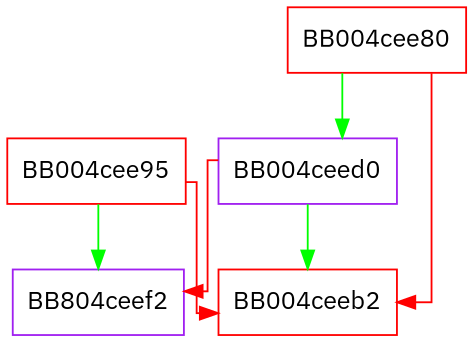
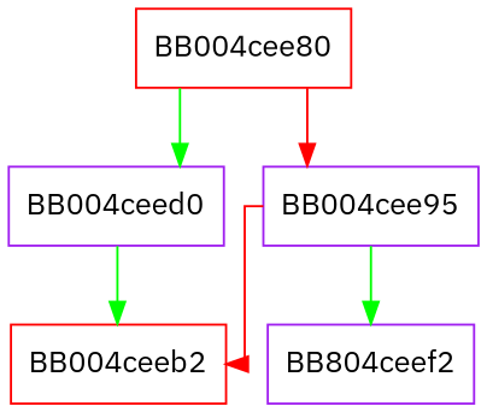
  digraph {
    fontname="IBM Plex Sans"
    splines=ortho
    node [color=purple fontname="IBM Plex Sans" shape=box]
    edge [color=green fontname="IBM Plex Sans"]
    BB004cee80 [color=red]
    BB004ceed0
-   BB004cee95 [color=red]
+   BB004cee95
    n4 [label=BB804ceef2]
    BB004ceeb2 [color=red]
    BB004cee80 -> BB004ceed0
-   BB004cee80 -> BB004ceeb2 [color=red]
-   BB004ceed0 -> n4 [color=red]
+   BB004cee80 -> BB004cee95 [color=red]
    BB004ceed0 -> BB004ceeb2
    BB004cee95 -> n4
    BB004cee95 -> BB004ceeb2 [color=red]
  }
